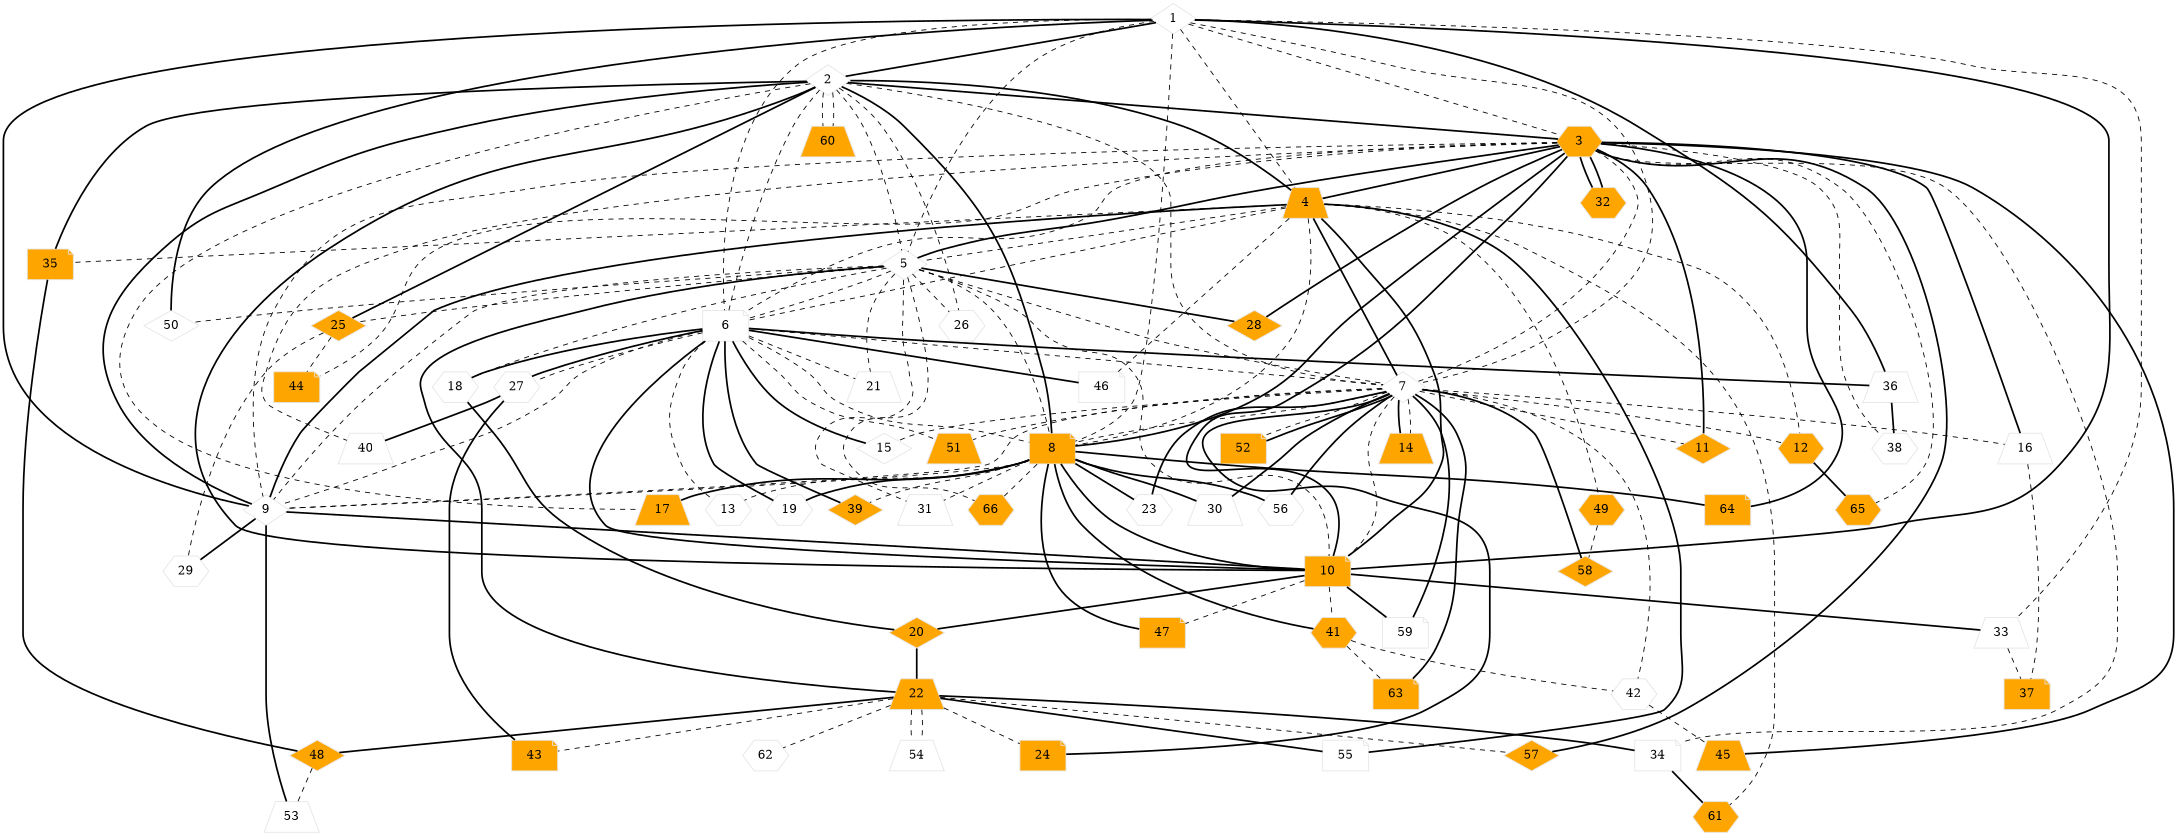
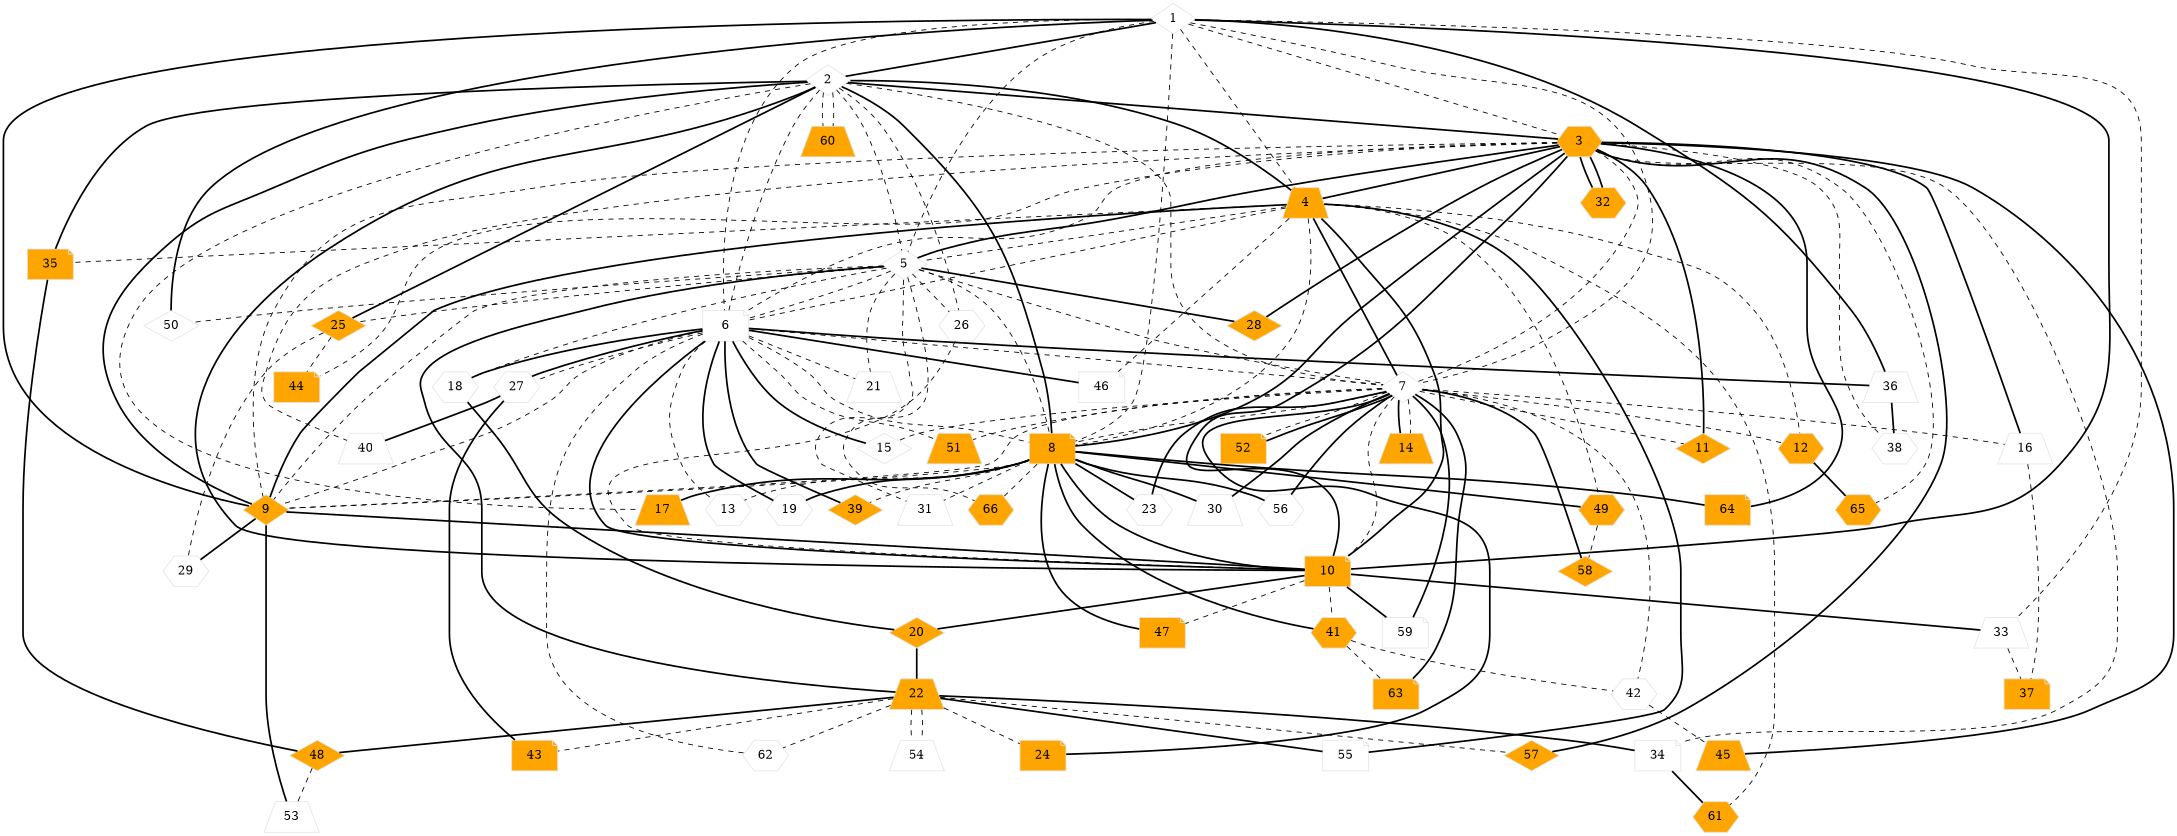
  graph {
    node [color=gray90 fillcolor=orange shape=hexagon style=filled]
    edge [style=dashed]
    1 [fillcolor=white shape=diamond]
    2 [fillcolor=white shape=diamond]
    3
    4 [shape=trapezium]
    5 [fillcolor=white shape=diamond]
    6 [fillcolor=white shape=note]
    7 [fillcolor=white shape=diamond]
    8 [shape=note]
-   9 [fillcolor=white shape=diamond]
+   9 [shape=diamond]
    10 [shape=note]
    33 [fillcolor=white shape=trapezium]
    36 [fillcolor=white shape=trapezium]
    50 [fillcolor=white shape=diamond]
    17 [shape=trapezium]
    25 [shape=diamond]
    26 [fillcolor=white]
    35 [shape=note]
    60 [shape=trapezium]
    11 [shape=diamond]
    16 [fillcolor=white shape=trapezium]
    28 [shape=diamond]
    32
    34 [fillcolor=white shape=note]
    38 [fillcolor=white]
    40 [fillcolor=white shape=trapezium]
    44 [shape=note]
    45 [shape=trapezium]
    57 [shape=diamond]
    64 [shape=note]
    65
    12
    46 [fillcolor=white shape=note]
    49
    55 [fillcolor=white shape=note]
    61
    18 [fillcolor=white]
    21 [fillcolor=white shape=trapezium]
    22 [shape=trapezium]
    31 [fillcolor=white shape=trapezium]
    66
    13 [fillcolor=white]
    15 [fillcolor=white shape=diamond]
    19 [fillcolor=white]
    27 [fillcolor=white]
    39 [shape=diamond]
    51 [shape=trapezium]
    62 [fillcolor=white]
    14 [shape=trapezium]
    23 [fillcolor=white]
    24 [shape=note]
    30 [fillcolor=white shape=trapezium]
    42 [fillcolor=white]
    52 [shape=note]
    56 [fillcolor=white]
    58 [shape=diamond]
    59 [fillcolor=white shape=note]
    63 [shape=note]
    41
    47 [shape=note]
    29 [fillcolor=white]
    53 [fillcolor=white shape=trapezium]
    20 [shape=diamond]
    37 [shape=note]
    48 [shape=diamond]
    43 [shape=note]
    54 [fillcolor=white shape=trapezium]
    1 -- 2 [style=bold]
    1 -- 3
    1 -- 4
    1 -- 5
    1 -- 6
    1 -- 7
    1 -- 8
    1 -- 9 [style=bold]
    1 -- 10 [style=bold]
    1 -- 33
    1 -- 36 [style=bold]
    1 -- 50 [style=bold]
    2 -- 3 [style=bold]
    2 -- 4 [style=bold]
    2 -- 5
    2 -- 6
    2 -- 7
    2 -- 8 [style=bold]
    2 -- 9 [style=bold]
    2 -- 10 [style=bold]
    2 -- 17
    2 -- 25 [style=bold]
    2 -- 26
    2 -- 35 [style=bold]
    2 -- 60
    2 -- 60
    3 -- 4 [style=bold]
    3 -- 5 [style=bold]
    3 -- 6
    3 -- 7
    3 -- 8 [style=bold]
    3 -- 9
    3 -- 10 [style=bold]
    3 -- 11 [style=bold]
    3 -- 16 [style=bold]
    3 -- 28 [style=bold]
    3 -- 32 [style=bold]
    3 -- 32 [style=bold]
    3 -- 34
    3 -- 38
    3 -- 40
    3 -- 44
    3 -- 45 [style=bold]
    3 -- 57 [style=bold]
    3 -- 64 [style=bold]
    3 -- 65
    4 -- 5
    4 -- 6
    4 -- 7 [style=bold]
    4 -- 8
    4 -- 9 [style=bold]
    4 -- 10 [style=bold]
    4 -- 35
    4 -- 12
    4 -- 46
    4 -- 49
    4 -- 55 [style=bold]
    4 -- 61
    5 -- 6
    5 -- 7
    5 -- 8
    5 -- 9
-   5 -- 10
+   26 -- 10
    5 -- 50
    5 -- 25
    5 -- 26
    5 -- 28 [style=bold]
    5 -- 18
    5 -- 21
    5 -- 22 [style=bold]
    5 -- 31
    5 -- 66
    6 -- 7
    6 -- 8
    6 -- 9
    6 -- 10 [style=bold]
    6 -- 36 [style=bold]
    6 -- 46 [style=bold]
    6 -- 18 [style=bold]
    6 -- 21
    6 -- 13
    6 -- 15 [style=bold]
    6 -- 19 [style=bold]
    6 -- 27 [style=bold]
    6 -- 27
    6 -- 39 [style=bold]
    6 -- 51
+   6 -- 62
    7 -- 8
    7 -- 9
    7 -- 10
    7 -- 11
    7 -- 16
    7 -- 12
    7 -- 15
    7 -- 51
    7 -- 14 [style=bold]
    7 -- 14
    7 -- 23 [style=bold]
    7 -- 24 [style=bold]
    7 -- 30 [style=bold]
    7 -- 42
    7 -- 52
    7 -- 52 [style=bold]
    7 -- 56 [style=bold]
    7 -- 58 [style=bold]
    7 -- 59 [style=bold]
    7 -- 63 [style=bold]
    8 -- 9
    8 -- 10 [style=bold]
    8 -- 17 [style=bold]
    8 -- 64 [style=bold]
+   8 -- 49 [style=bold]
    8 -- 31
    8 -- 66
    8 -- 13
    8 -- 19 [style=bold]
    8 -- 39
    8 -- 23 [style=bold]
    8 -- 30 [style=bold]
    8 -- 56 [style=bold]
    8 -- 41 [style=bold]
    8 -- 47 [style=bold]
    9 -- 10 [style=bold]
    9 -- 29 [style=bold]
    9 -- 53 [style=bold]
    10 -- 33 [style=bold]
    10 -- 59 [style=bold]
    10 -- 41
    10 -- 47
    10 -- 20 [style=bold]
    33 -- 37
    36 -- 38 [style=bold]
    25 -- 44
    25 -- 29
    35 -- 48 [style=bold]
    16 -- 37
    34 -- 61 [style=bold]
    12 -- 65 [style=bold]
    49 -- 58
    18 -- 20 [style=bold]
    22 -- 34 [style=bold]
    22 -- 57
    22 -- 55 [style=bold]
    22 -- 62
    22 -- 24
    22 -- 48 [style=bold]
    22 -- 43
    22 -- 54
    22 -- 54
    27 -- 40 [style=bold]
    27 -- 43 [style=bold]
    42 -- 45
    41 -- 42
    41 -- 63
    20 -- 22 [style=bold]
    48 -- 53
  }
